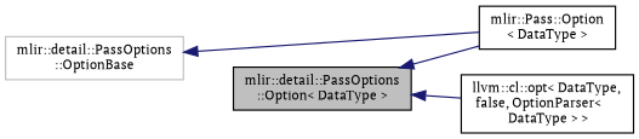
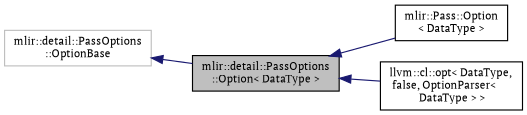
  digraph {
    fontname="PT Serif"
    rankdir=LR
    node [color=black fontname="PT Serif" fontsize=10 shape=record]
    edge [color=midnightblue dir=back fontname="PT Serif" fontsize=10 labelfontname=Helvetica labelfontsize=10 style=solid]
    n1 [fillcolor=grey75 fontcolor=black height=0.2 label="mlir::detail::PassOptions\l::Option\< DataType \>" style=filled width=0.4]
    n2 [height=0.2 label="mlir::Pass::Option\l\< DataType \>" width=0.4]
    n3 [height=0.2 label="llvm::cl::opt\< DataType,\l false, OptionParser\<\l DataType \> \>" width=0.4]
    n4 [color=grey75 height=0.2 label="mlir::detail::PassOptions\l::OptionBase" width=0.4]
    n1 -> n2
    n1 -> n3
-   n4 -> n2
+   n4 -> n1
  }
